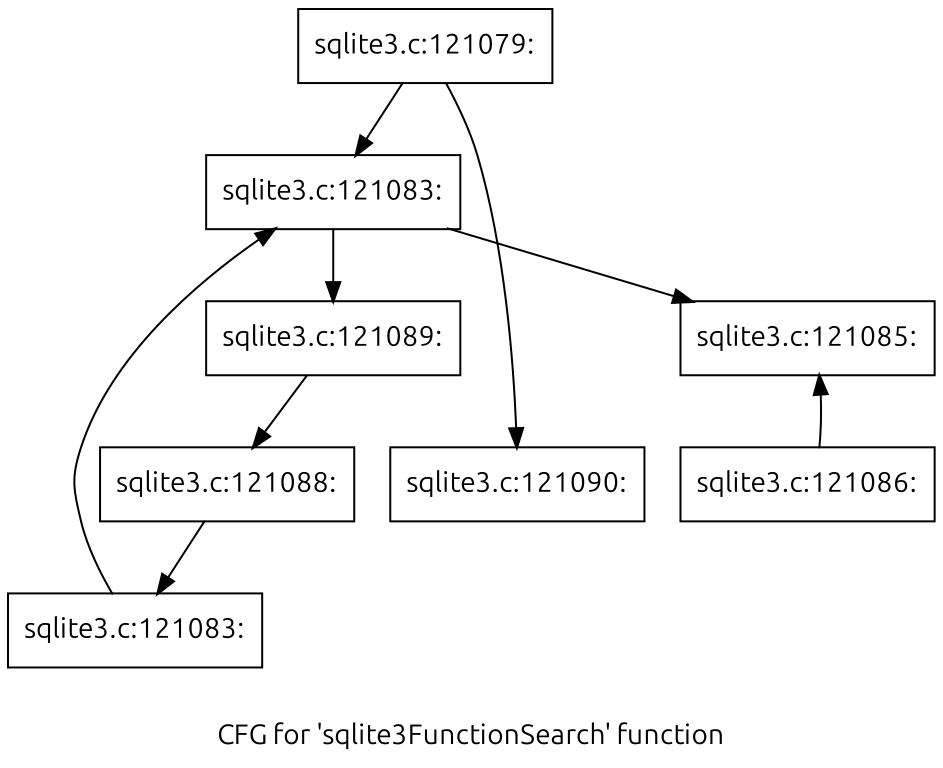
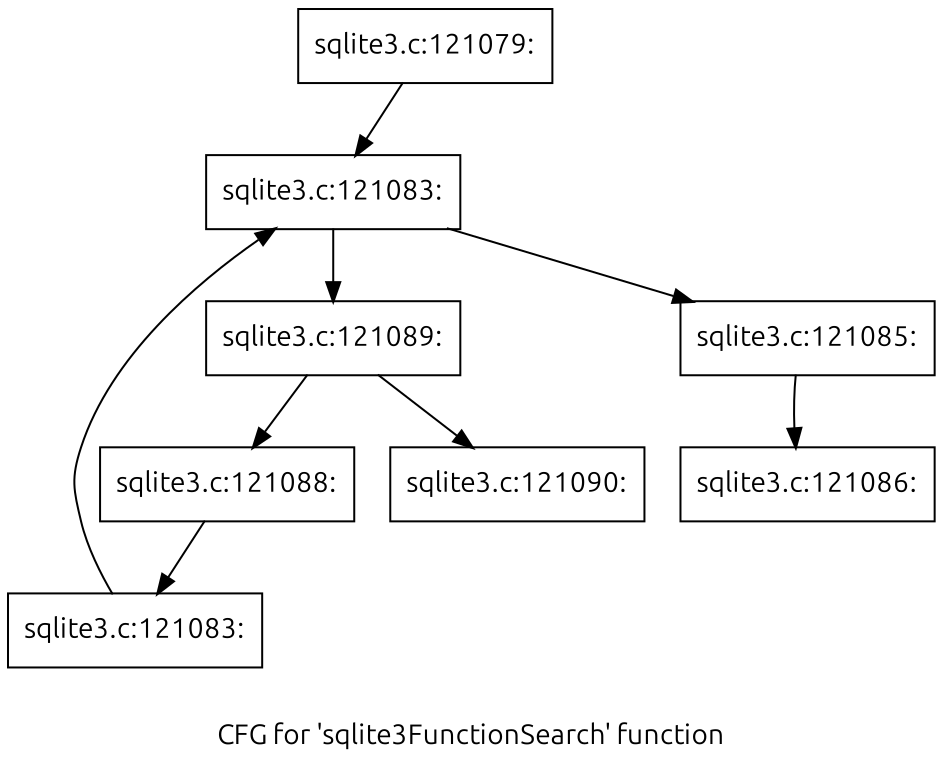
  digraph {
    fontname=Ubuntu
    label="CFG for 'sqlite3FunctionSearch' function"
    node [fontname=Ubuntu shape=record]
    edge [fontname=Ubuntu]
    n1 [label="{sqlite3.c:121079:}"]
    n2 [label="{sqlite3.c:121083:}"]
    n3 [label="{sqlite3.c:121085:}"]
    n4 [label="{sqlite3.c:121089:}"]
    n5 [label="{sqlite3.c:121086:}"]
    n6 [label="{sqlite3.c:121088:}"]
    n7 [label="{sqlite3.c:121090:}"]
    n8 [label="{sqlite3.c:121083:}"]
    n1 -> n2
    n2 -> n3
    n2 -> n4
-   n5 -> n3
+   n3 -> n5
    n4 -> n6
-   n1 -> n7
+   n4 -> n7
    n6 -> n8
    n8 -> n2
  }
